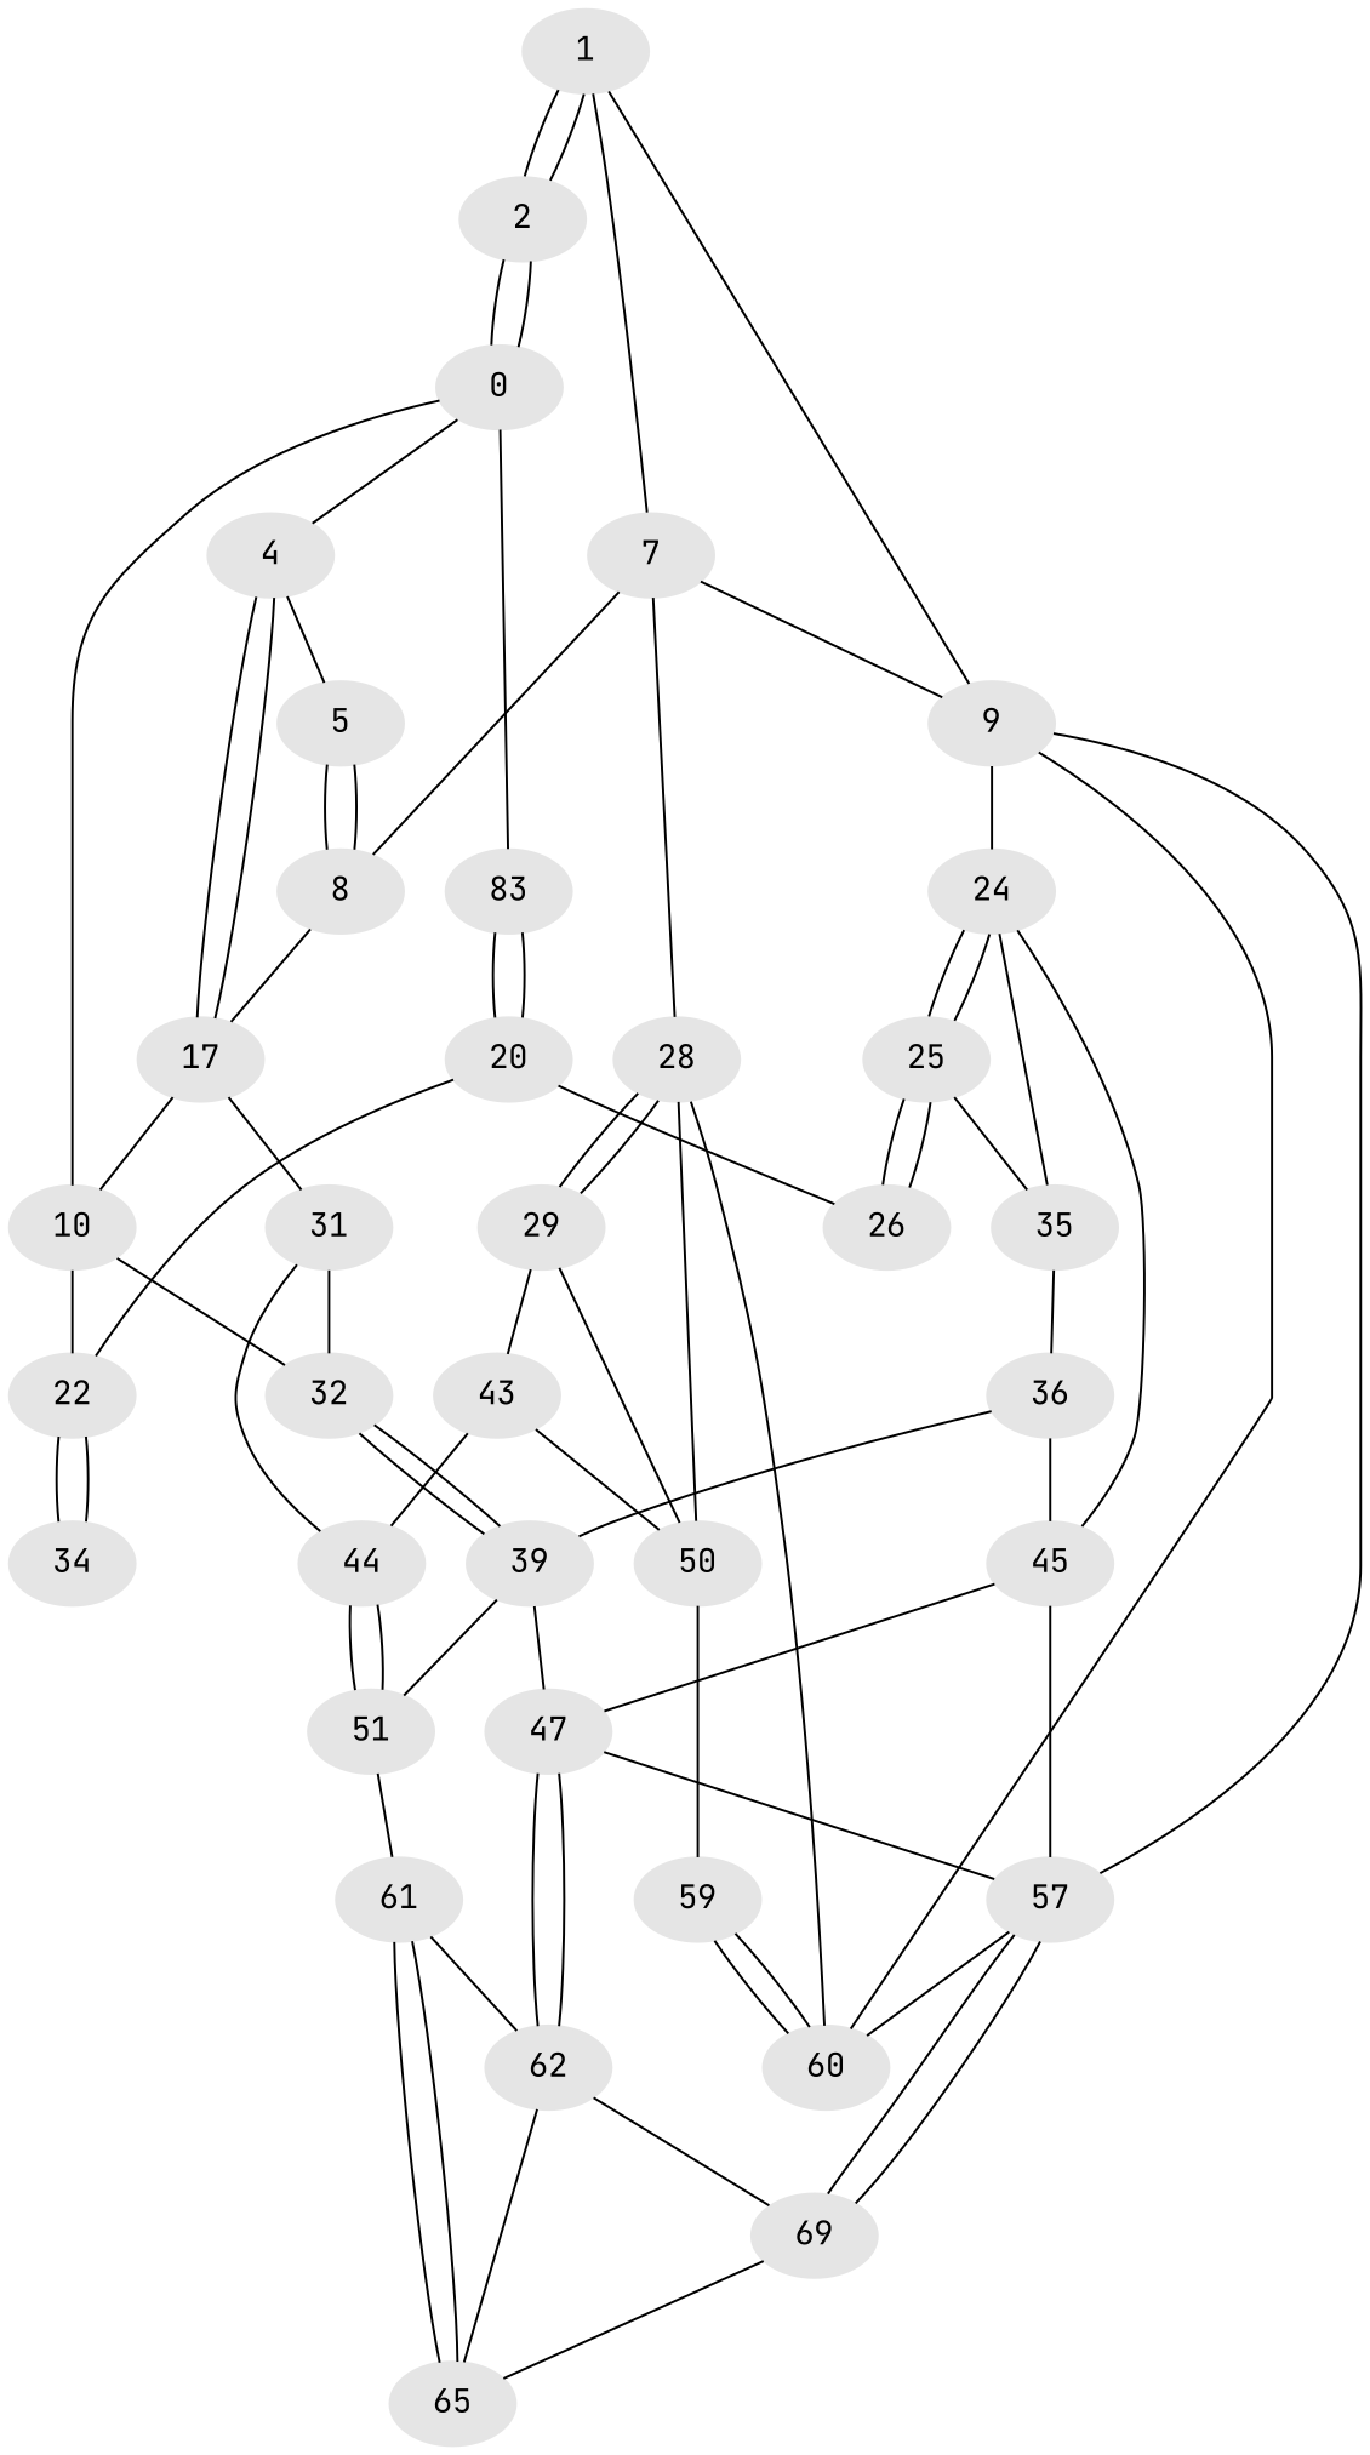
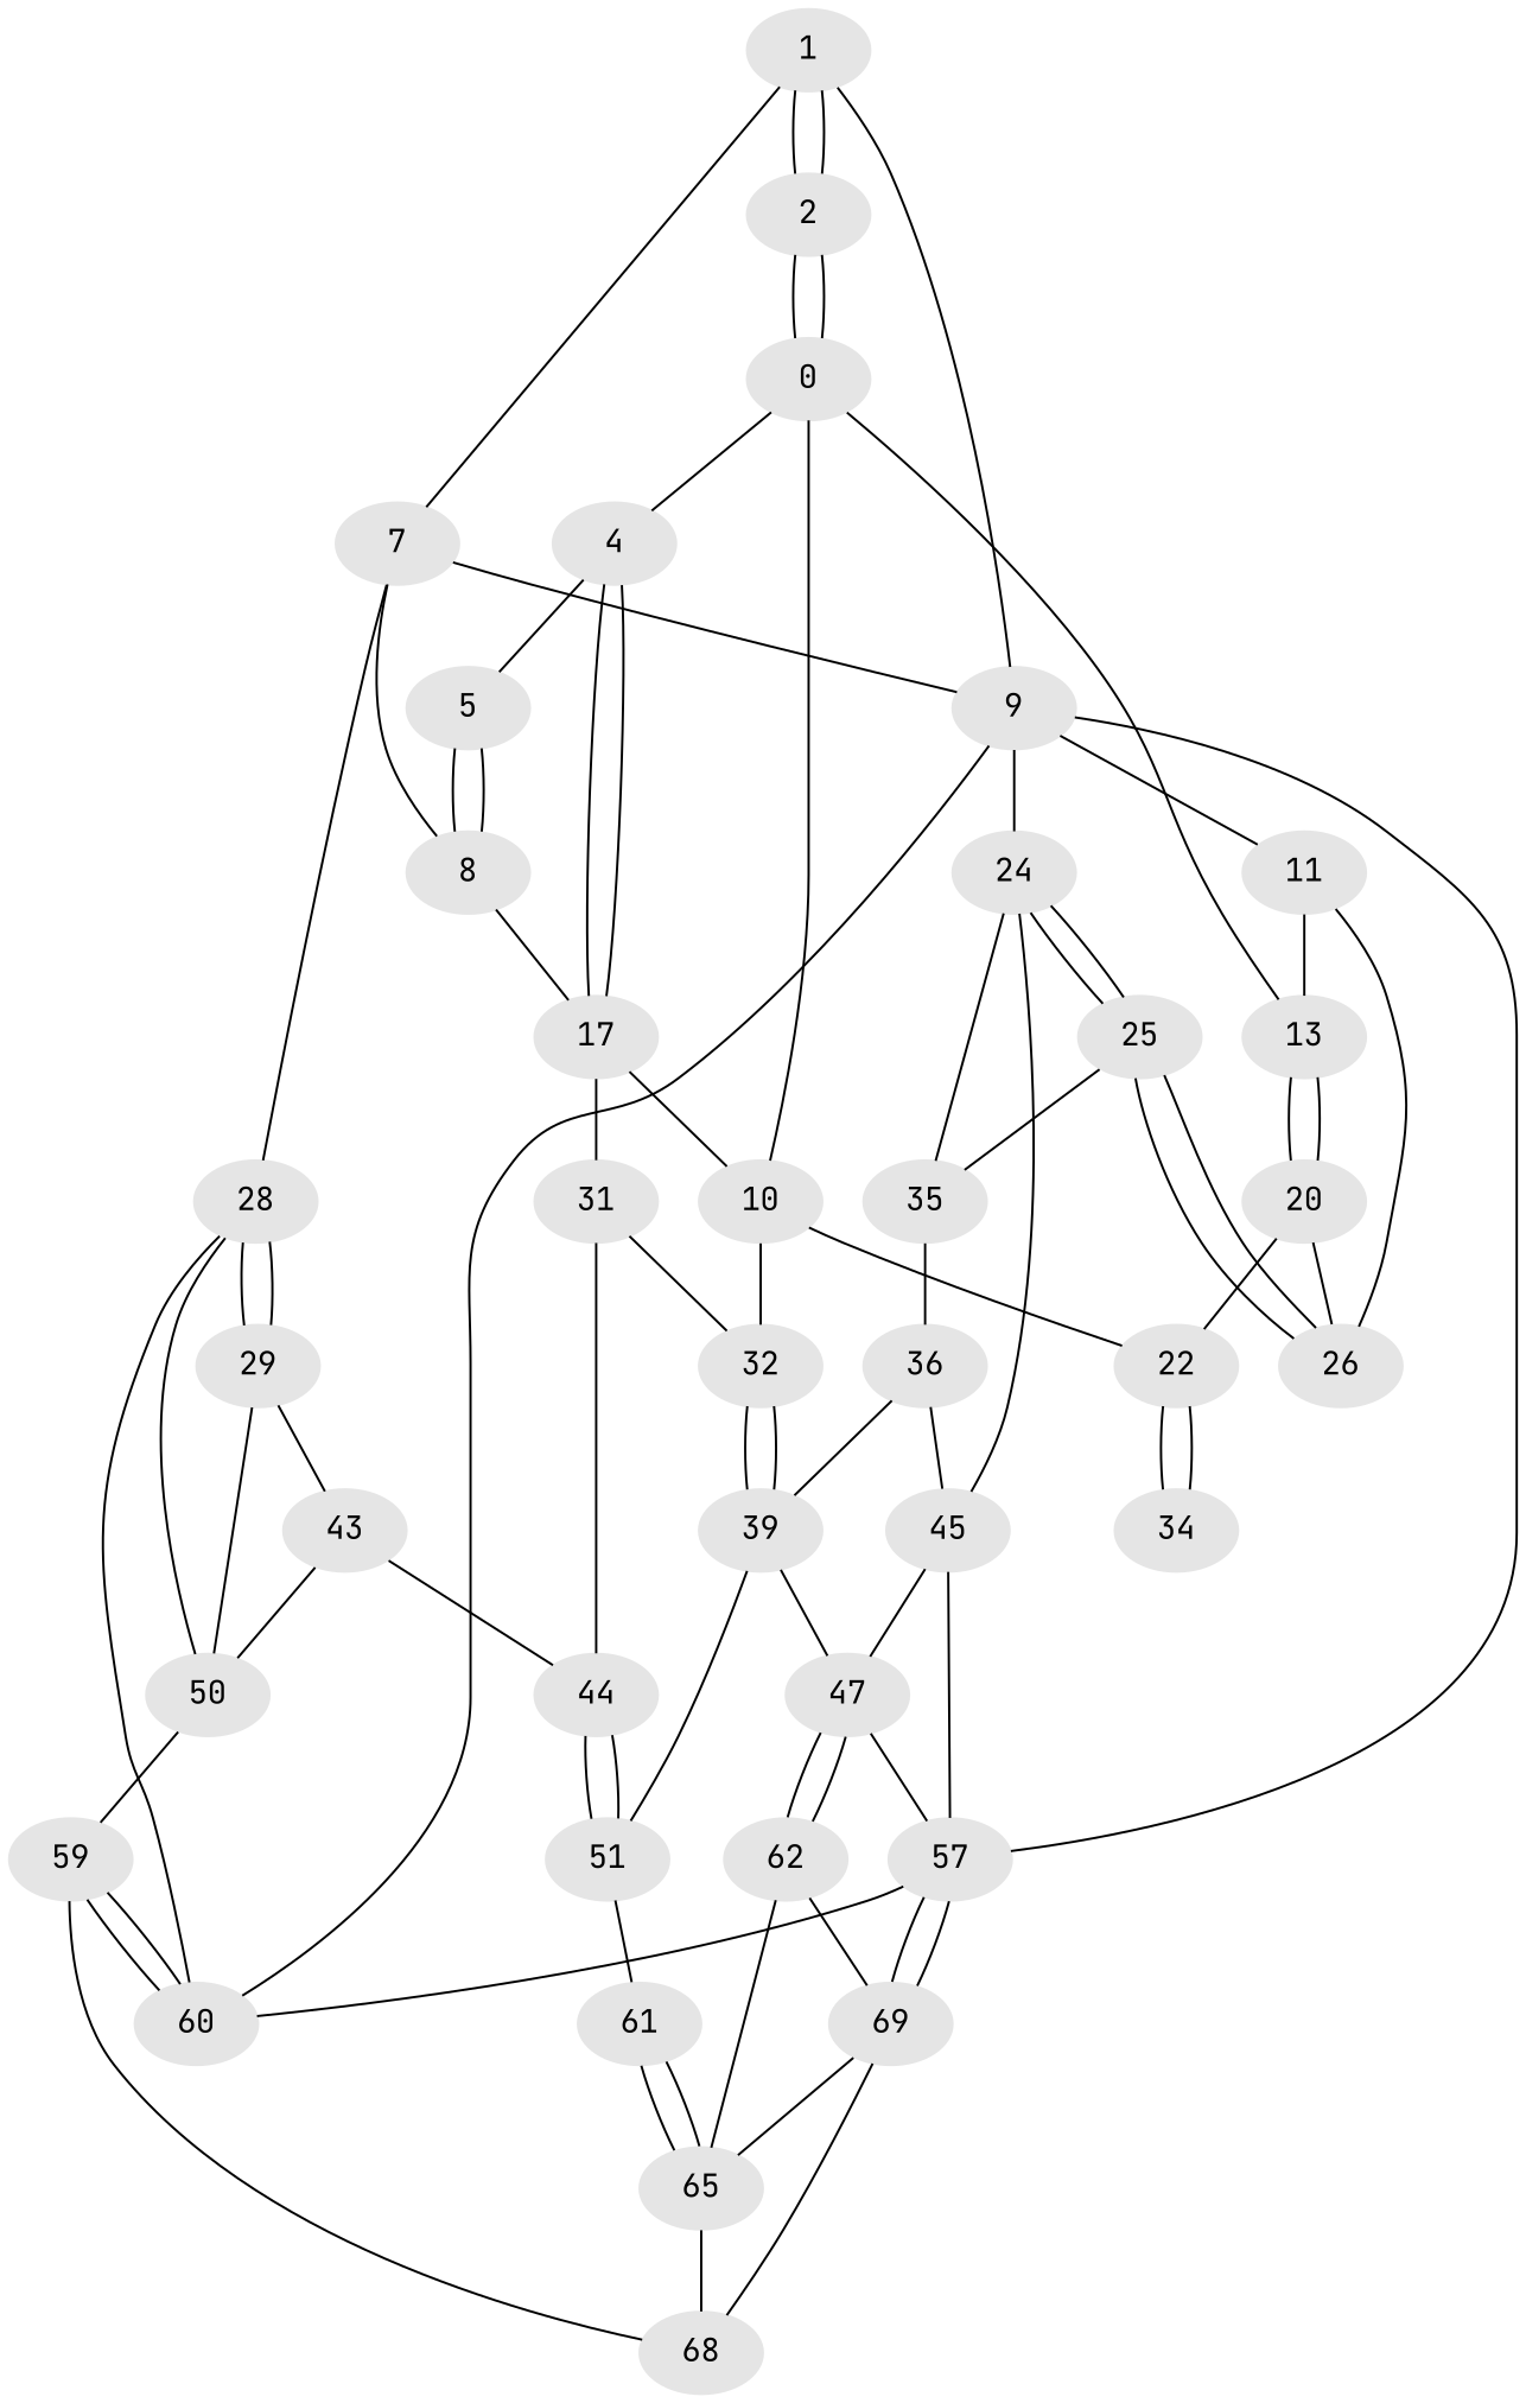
  graph {
    fontname="JetBrains Mono"
    node [color=gray90 fontname="JetBrains Mono" style=filled]
    edge [fontname="JetBrains Mono"]
    1 [super="+6"]
    2
    7 [super="+27"]
    9 [super="+10"]
    n5 [label=0 super="+12"]
    8 [super="+16"]
    28 [super="+49"]
+   11 [super="+15"]
    24 [super="+41"]
    57 [super="+58"]
    60
    4
-   13 [super="+14" label=83]
+   13 [super="+14"]
    n14 [label=10 super="+21"]
    5
    17 [super="+18"]
    20 [super="+23"]
    22
    32
    31 [super="+33"]
    29 [super="+42"]
    50 [super="+56"]
    26
    25
    35 [super="+38"]
    45 [super="+46"]
    n27 [label=69 super="+70"]
    44
    34
    39 [super="+40"]
    36 [super="+37"]
    47 [super="+48"]
    43 [super="+53"]
    59 [super="+65"]
    51 [super="+52"]
    62 [super="+63"]
    61
    n38 [label=65 super="+67"]
+   68 [super="+69"]
    1 -- 2
    1 -- 2
    1 -- 7
    1 -- 9
    2 -- n5
    2 -- n5
    7 -- 9
    7 -- 8
    7 -- 28
+   9 -- 11
    9 -- 24
    9 -- 57
    9 -- 60
    n5 -- 4
    n5 -- 13
    n5 -- n14
    8 -- 17
    28 -- 60
    28 -- 29
    28 -- 29
    28 -- 50
+   11 -- 13
+   11 -- 26
    24 -- 25
    24 -- 25
    24 -- 35
    24 -- 45
    57 -- 60
    57 -- n27
    57 -- n27
    4 -- 5
    4 -- 17
    4 -- 17
    13 -- 20 [weight=2]
    13 -- 20
    n14 -- 22
    n14 -- 32
    5 -- 8
    5 -- 8
    17 -- n14
    17 -- 31
    20 -- 22
    20 -- 26
    22 -- 34
    22 -- 34
    32 -- 39
    32 -- 39
    31 -- 32
    31 -- 44
    29 -- 50
    29 -- 43
    50 -- 59
    25 -- 26
    25 -- 26
    25 -- 35
    35 -- 36
    45 -- 57
    45 -- 47
    n27 -- n38
+   n27 -- 68
    44 -- 51
    44 -- 51
    39 -- 47
    39 -- 51
    36 -- 45
    36 -- 39
    47 -- 57
    47 -- 62
    47 -- 62
    43 -- 50
    43 -- 44
    59 -- 60
    59 -- 60
+   59 -- 68
    51 -- 61
    62 -- n27
    62 -- n38
-   61 -- 62
    61 -- n38
    61 -- n38
+   n38 -- 68
  }
